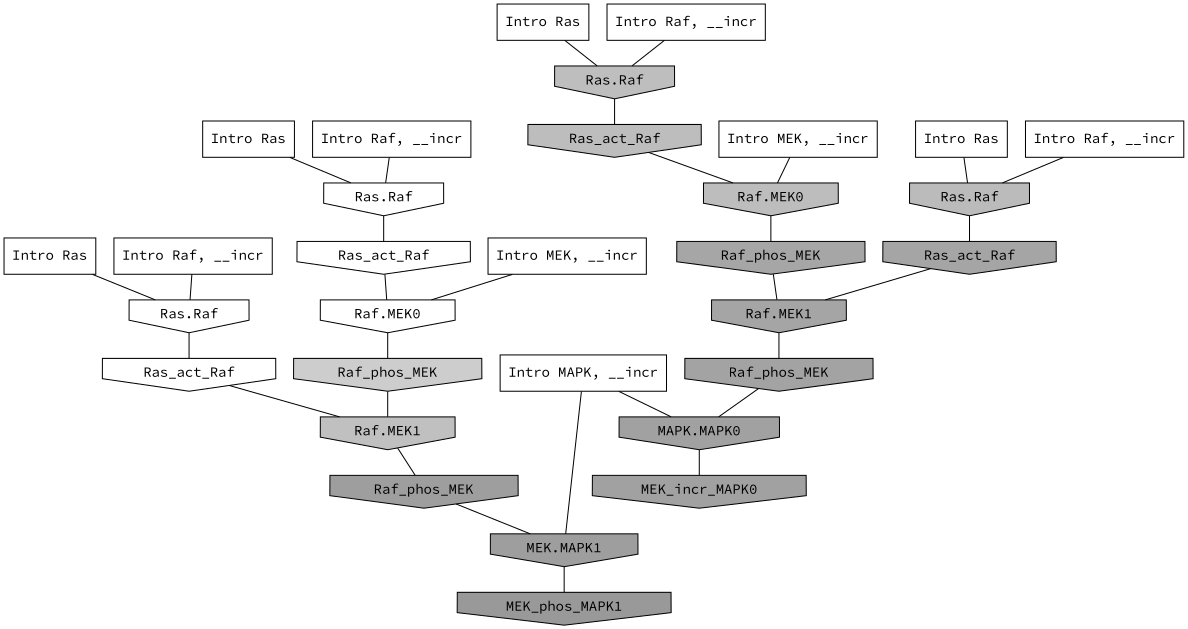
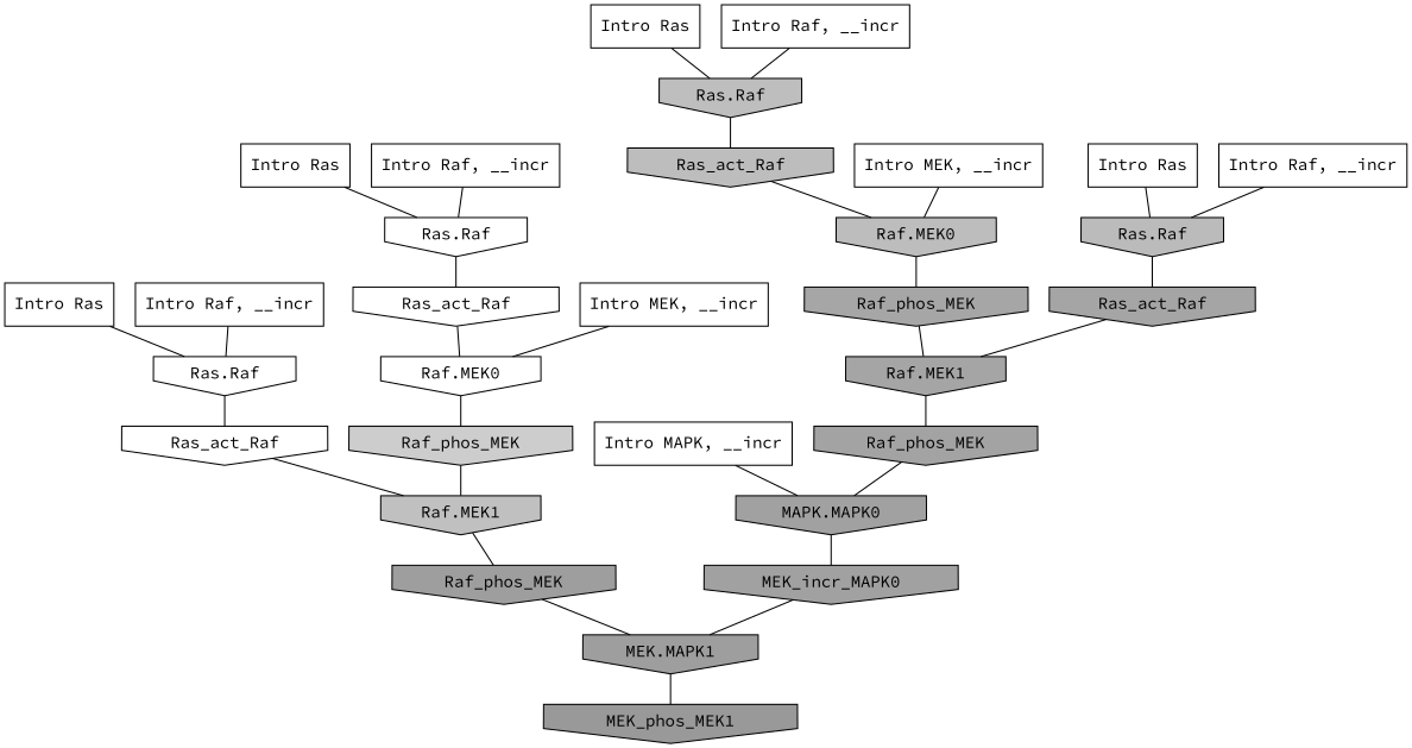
  digraph {
    fontname="Source Code Pro"
    rankdir=TB
    ranksep=0.30
    node [fillcolor="0.000 0.000 1.000" fontname="Source Code Pro" shape=invhouse style=filled]
    edge [color="0.000 0.000 0.000" dir=none fontname="Source Code Pro"]
    n1 [label="Intro Ras" shape=rectangle]
    n2 [fillcolor="0.000 0.000 0.745" label="Ras.Raf"]
    n3 [fillcolor="0.000 0.000 0.741" label=Ras_act_Raf]
    n4 [label="Intro Ras" shape=rectangle]
    n5 [label="Ras.Raf"]
    n6 [label=Ras_act_Raf]
    n7 [label="Intro Ras" shape=rectangle]
    n8 [fillcolor="0.000 0.000 0.733" label="Ras.Raf"]
    n9 [fillcolor="0.000 0.000 0.647" label=Ras_act_Raf]
    n10 [label="Intro Ras" shape=rectangle]
    n11 [fillcolor="0.000 0.000 0.999" label="Ras.Raf"]
    n12 [fillcolor="0.000 0.000 0.999" label=Ras_act_Raf]
    n13 [label="Intro Raf, __incr" shape=rectangle]
    n14 [label="Intro Raf, __incr" shape=rectangle]
    n15 [label="Intro Raf, __incr" shape=rectangle]
    n16 [label="Intro Raf, __incr" shape=rectangle]
    n17 [label="Intro MEK, __incr" shape=rectangle]
    n18 [fillcolor="0.000 0.000 0.999" label="Raf.MEK0"]
    n19 [fillcolor="0.000 0.000 0.802" label=Raf_phos_MEK]
    n20 [label="Intro MEK, __incr" shape=rectangle]
    n21 [fillcolor="0.000 0.000 0.741" label="Raf.MEK0"]
    n22 [fillcolor="0.000 0.000 0.649" label=Raf_phos_MEK]
    n23 [label="Intro MAPK, __incr" shape=rectangle]
    n24 [fillcolor="0.000 0.000 0.632" label="MAPK.MAPK0"]
    n25 [fillcolor="0.000 0.000 0.630" label=MEK_incr_MAPK0]
    n26 [fillcolor="0.000 0.000 0.752" label="Raf.MEK1"]
    n27 [fillcolor="0.000 0.000 0.620" label=Raf_phos_MEK]
    n28 [fillcolor="0.000 0.000 0.620" label="MEK.MAPK1"]
    n29 [fillcolor="0.000 0.000 0.647" label="Raf.MEK1"]
    n30 [fillcolor="0.000 0.000 0.639" label=Raf_phos_MEK]
-   n31 [fillcolor="0.000 0.000 0.600" label=MEK_phos_MAPK1]
+   n31 [fillcolor="0.000 0.000 0.600" label=MEK_phos_MEK1]
    n1 -> n2
    n2 -> n3
    n3 -> n21
    n4 -> n5
    n5 -> n6
    n6 -> n26
    n7 -> n8
    n8 -> n9
    n9 -> n29
    n10 -> n11
    n11 -> n12
    n12 -> n18
    n13 -> n2
    n14 -> n11
    n15 -> n5
    n16 -> n8
    n17 -> n18
    n18 -> n19
    n19 -> n26
    n20 -> n21
    n21 -> n22
    n22 -> n29
    n23 -> n24
    n24 -> n25
-   n23 -> n28
+   n25 -> n28
    n26 -> n27
    n27 -> n28
    n28 -> n31
    n29 -> n30
    n30 -> n24
  }
